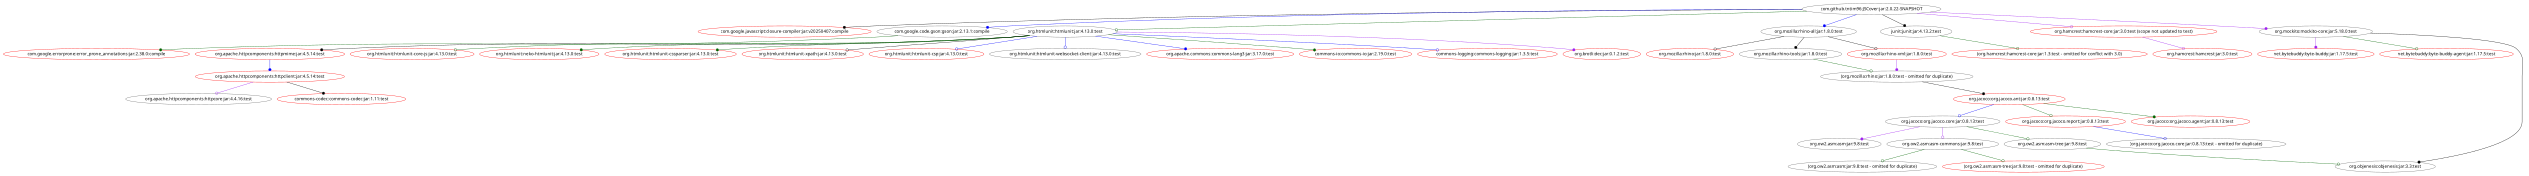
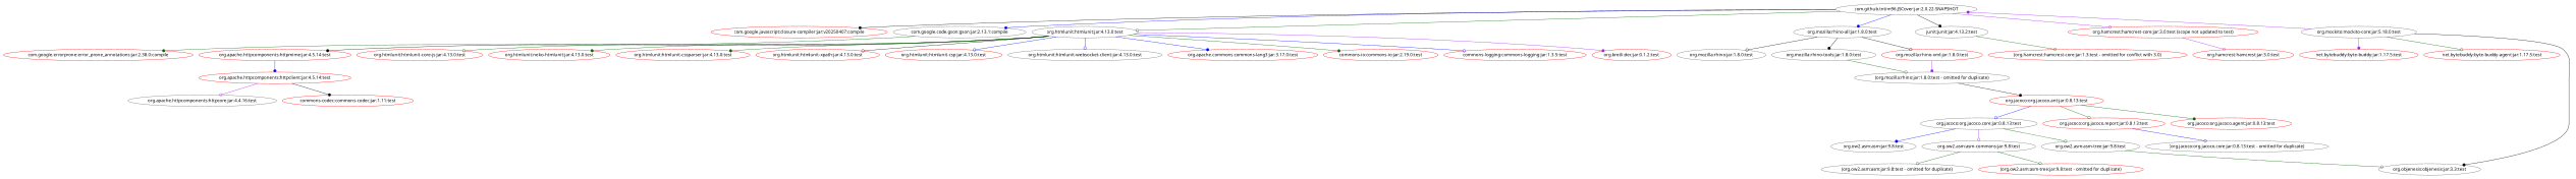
  digraph {
    fontname="Noto Sans"
    node [color=red fontname="Noto Sans"]
    edge [arrowhead=odot color=darkgreen fontname="Noto Sans"]
    "com.github.tntim96:JSCover:jar:2.0.22-SNAPSHOT" [color=gray40]
    "com.google.javascript:closure-compiler:jar:v20250407:compile"
    "com.google.code.gson:gson:jar:2.13.1:compile" [color=gray40]
    "org.htmlunit:htmlunit:jar:4.13.0:test" [color=gray40]
    "org.mozilla:rhino-all:jar:1.8.0:test" [color=gray40]
    "junit:junit:jar:4.13.2:test" [color=gray40]
    "org.hamcrest:hamcrest-core:jar:3.0:test (scope not updated to test)"
    "org.mockito:mockito-core:jar:5.18.0:test" [color=gray40]
    "com.google.errorprone:error_prone_annotations:jar:2.38.0:compile"
    "org.apache.httpcomponents:httpmime:jar:4.5.14:test"
    "org.htmlunit:htmlunit-core-js:jar:4.13.0:test"
    "org.htmlunit:neko-htmlunit:jar:4.13.0:test"
    "org.htmlunit:htmlunit-cssparser:jar:4.13.0:test"
    "org.htmlunit:htmlunit-xpath:jar:4.13.0:test"
    "org.htmlunit:htmlunit-csp:jar:4.13.0:test"
    "org.htmlunit:htmlunit-websocket-client:jar:4.13.0:test" [color=gray40]
    "org.apache.commons:commons-lang3:jar:3.17.0:test"
    "commons-io:commons-io:jar:2.19.0:test"
    "commons-logging:commons-logging:jar:1.3.5:test"
    "org.brotli:dec:jar:0.1.2:test"
-   "org.mozilla:rhino:jar:1.8.0:test"
+   "org.mozilla:rhino:jar:1.8.0:test" [color=gray40]
    "org.mozilla:rhino-tools:jar:1.8.0:test" [color=gray40]
    "org.mozilla:rhino-xml:jar:1.8.0:test"
    "(org.hamcrest:hamcrest-core:jar:1.3:test - omitted for conflict with 3.0)"
    "org.hamcrest:hamcrest:jar:3.0:test"
    "net.bytebuddy:byte-buddy:jar:1.17.5:test"
    "net.bytebuddy:byte-buddy-agent:jar:1.17.5:test"
    "org.objenesis:objenesis:jar:3.3:test" [color=gray40]
    "org.jacoco:org.jacoco.core:jar:0.8.13:test" [color=gray40]
    "org.jacoco:org.jacoco.ant:jar:0.8.13:test"
    "org.jacoco:org.jacoco.report:jar:0.8.13:test"
    "org.jacoco:org.jacoco.agent:jar:0.8.13:test"
    "org.apache.httpcomponents:httpclient:jar:4.5.14:test"
    "(org.mozilla:rhino:jar:1.8.0:test - omitted for duplicate)" [color=gray40]
    "org.ow2.asm:asm:jar:9.8:test" [color=gray40]
    "org.ow2.asm:asm-commons:jar:9.8:test" [color=gray40]
    "org.ow2.asm:asm-tree:jar:9.8:test" [color=gray40]
    "(org.jacoco:org.jacoco.core:jar:0.8.13:test - omitted for duplicate)" [color=gray40]
    "org.apache.httpcomponents:httpcore:jar:4.4.16:test" [color=gray40]
    "commons-codec:commons-codec:jar:1.11:test"
    "(org.ow2.asm:asm:jar:9.8:test - omitted for duplicate)" [color=gray40]
    "(org.ow2.asm:asm-tree:jar:9.8:test - omitted for duplicate)"
    "com.github.tntim96:JSCover:jar:2.0.22-SNAPSHOT" -> "com.google.javascript:closure-compiler:jar:v20250407:compile" [arrowhead=dot color=black]
    "com.github.tntim96:JSCover:jar:2.0.22-SNAPSHOT" -> "com.google.code.gson:gson:jar:2.13.1:compile" [arrowhead=dot color=blue]
    "com.github.tntim96:JSCover:jar:2.0.22-SNAPSHOT" -> "org.htmlunit:htmlunit:jar:4.13.0:test"
    "com.github.tntim96:JSCover:jar:2.0.22-SNAPSHOT" -> "org.mozilla:rhino-all:jar:1.8.0:test" [arrowhead=dot color=blue]
    "com.github.tntim96:JSCover:jar:2.0.22-SNAPSHOT" -> "junit:junit:jar:4.13.2:test" [arrowhead=dot color=black]
    "com.github.tntim96:JSCover:jar:2.0.22-SNAPSHOT" -> "org.hamcrest:hamcrest-core:jar:3.0:test (scope not updated to test)" [color=purple]
-   "com.github.tntim96:JSCover:jar:2.0.22-SNAPSHOT" -> "org.mockito:mockito-core:jar:5.18.0:test" [arrowhead=dot color=purple]
+   "org.mockito:mockito-core:jar:5.18.0:test" -> "com.github.tntim96:JSCover:jar:2.0.22-SNAPSHOT" [arrowhead=dot color=purple]
    "com.google.code.gson:gson:jar:2.13.1:compile" -> "com.google.errorprone:error_prone_annotations:jar:2.38.0:compile" [arrowhead=dot]
    "org.htmlunit:htmlunit:jar:4.13.0:test" -> "org.apache.httpcomponents:httpmime:jar:4.5.14:test" [arrowhead=dot color=black]
    "org.htmlunit:htmlunit:jar:4.13.0:test" -> "org.htmlunit:htmlunit-core-js:jar:4.13.0:test"
    "org.htmlunit:htmlunit:jar:4.13.0:test" -> "org.htmlunit:neko-htmlunit:jar:4.13.0:test" [arrowhead=dot]
    "org.htmlunit:htmlunit:jar:4.13.0:test" -> "org.htmlunit:htmlunit-cssparser:jar:4.13.0:test" [arrowhead=dot]
    "org.htmlunit:htmlunit:jar:4.13.0:test" -> "org.htmlunit:htmlunit-xpath:jar:4.13.0:test" [color=black]
    "org.htmlunit:htmlunit:jar:4.13.0:test" -> "org.htmlunit:htmlunit-csp:jar:4.13.0:test" [color=blue]
    "org.htmlunit:htmlunit:jar:4.13.0:test" -> "org.htmlunit:htmlunit-websocket-client:jar:4.13.0:test" [color=blue]
    "org.htmlunit:htmlunit:jar:4.13.0:test" -> "org.apache.commons:commons-lang3:jar:3.17.0:test" [arrowhead=dot color=blue]
    "org.htmlunit:htmlunit:jar:4.13.0:test" -> "commons-io:commons-io:jar:2.19.0:test" [arrowhead=dot]
    "org.htmlunit:htmlunit:jar:4.13.0:test" -> "commons-logging:commons-logging:jar:1.3.5:test" [color=blue]
    "org.htmlunit:htmlunit:jar:4.13.0:test" -> "org.brotli:dec:jar:0.1.2:test" [arrowhead=dot color=purple]
    "org.mozilla:rhino-all:jar:1.8.0:test" -> "org.mozilla:rhino:jar:1.8.0:test" [color=black]
    "org.mozilla:rhino-all:jar:1.8.0:test" -> "org.mozilla:rhino-tools:jar:1.8.0:test" [arrowhead=dot color=black]
    "org.mozilla:rhino-all:jar:1.8.0:test" -> "org.mozilla:rhino-xml:jar:1.8.0:test" [color=black]
    "junit:junit:jar:4.13.2:test" -> "(org.hamcrest:hamcrest-core:jar:1.3:test - omitted for conflict with 3.0)"
    "org.hamcrest:hamcrest-core:jar:3.0:test (scope not updated to test)" -> "org.hamcrest:hamcrest:jar:3.0:test" [color=purple]
    "org.mockito:mockito-core:jar:5.18.0:test" -> "net.bytebuddy:byte-buddy:jar:1.17.5:test" [arrowhead=dot color=purple]
    "org.mockito:mockito-core:jar:5.18.0:test" -> "net.bytebuddy:byte-buddy-agent:jar:1.17.5:test"
    "org.mockito:mockito-core:jar:5.18.0:test" -> "org.objenesis:objenesis:jar:3.3:test" [arrowhead=dot color=black]
    "org.apache.httpcomponents:httpmime:jar:4.5.14:test" -> "org.apache.httpcomponents:httpclient:jar:4.5.14:test" [arrowhead=dot color=blue]
    "org.mozilla:rhino-tools:jar:1.8.0:test" -> "(org.mozilla:rhino:jar:1.8.0:test - omitted for duplicate)"
    "org.mozilla:rhino-xml:jar:1.8.0:test" -> "(org.mozilla:rhino:jar:1.8.0:test - omitted for duplicate)" [arrowhead=dot color=purple]
-   "org.jacoco:org.jacoco.core:jar:0.8.13:test" -> "org.ow2.asm:asm:jar:9.8:test" [arrowhead=dot color=purple]
+   "org.jacoco:org.jacoco.core:jar:0.8.13:test" -> "org.ow2.asm:asm:jar:9.8:test" [arrowhead=dot color=blue]
    "org.jacoco:org.jacoco.core:jar:0.8.13:test" -> "org.ow2.asm:asm-commons:jar:9.8:test" [color=purple]
    "org.jacoco:org.jacoco.core:jar:0.8.13:test" -> "org.ow2.asm:asm-tree:jar:9.8:test"
    "org.jacoco:org.jacoco.ant:jar:0.8.13:test" -> "org.jacoco:org.jacoco.core:jar:0.8.13:test" [color=blue]
    "org.jacoco:org.jacoco.ant:jar:0.8.13:test" -> "org.jacoco:org.jacoco.report:jar:0.8.13:test"
    "org.jacoco:org.jacoco.ant:jar:0.8.13:test" -> "org.jacoco:org.jacoco.agent:jar:0.8.13:test" [arrowhead=dot]
    "org.jacoco:org.jacoco.report:jar:0.8.13:test" -> "(org.jacoco:org.jacoco.core:jar:0.8.13:test - omitted for duplicate)" [color=blue]
    "org.apache.httpcomponents:httpclient:jar:4.5.14:test" -> "org.apache.httpcomponents:httpcore:jar:4.4.16:test" [color=purple]
    "org.apache.httpcomponents:httpclient:jar:4.5.14:test" -> "commons-codec:commons-codec:jar:1.11:test" [arrowhead=dot color=black]
    "(org.mozilla:rhino:jar:1.8.0:test - omitted for duplicate)" -> "org.jacoco:org.jacoco.ant:jar:0.8.13:test" [arrowhead=dot color=black]
    "org.ow2.asm:asm-commons:jar:9.8:test" -> "(org.ow2.asm:asm:jar:9.8:test - omitted for duplicate)"
    "org.ow2.asm:asm-commons:jar:9.8:test" -> "(org.ow2.asm:asm-tree:jar:9.8:test - omitted for duplicate)"
    "org.ow2.asm:asm-tree:jar:9.8:test" -> "org.objenesis:objenesis:jar:3.3:test"
  }
